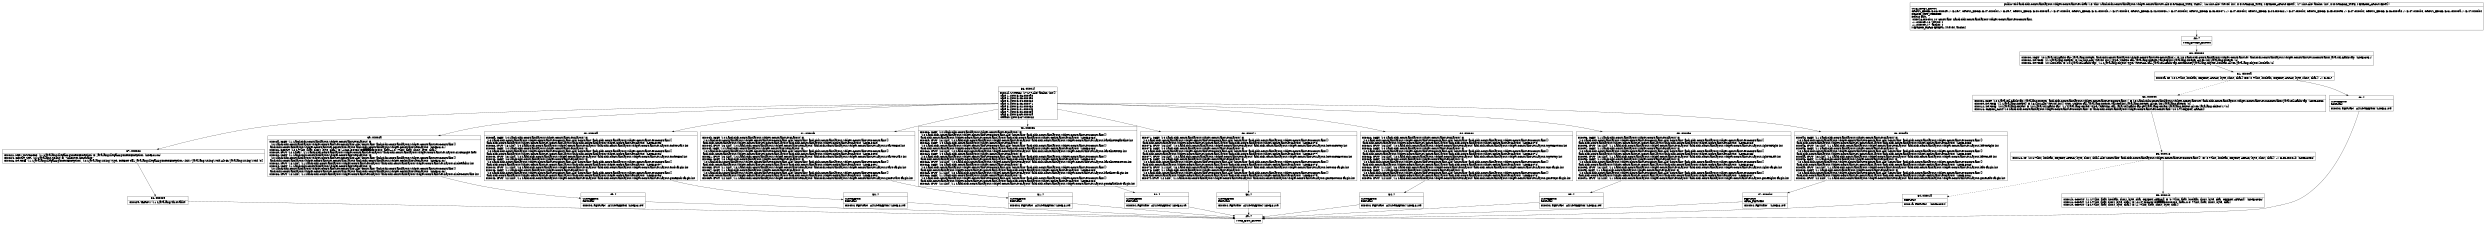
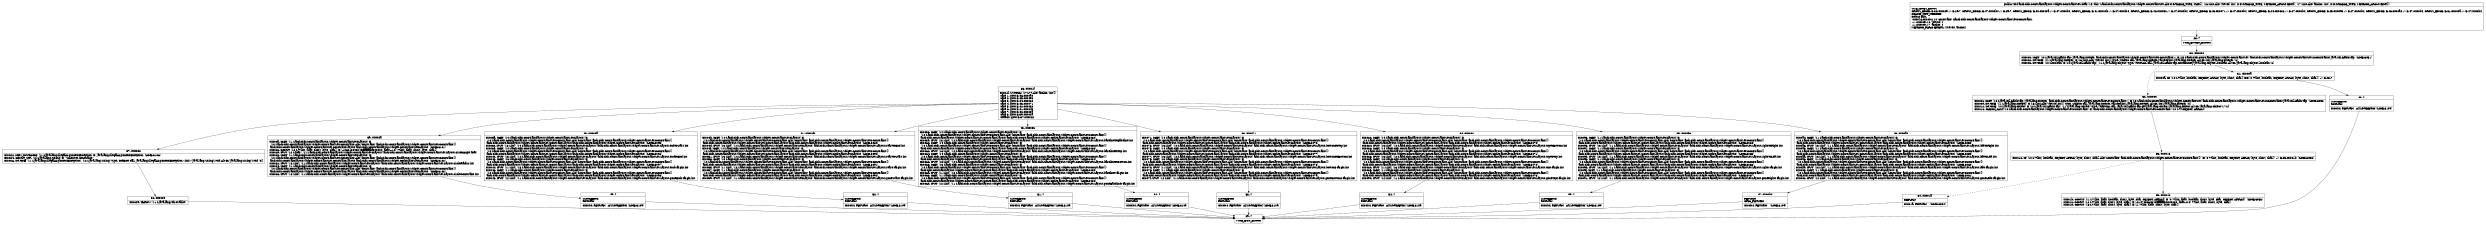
  digraph {
    node [shape=record]
    n1 [label="{28\:\ ?|MTH_ENTER_BLOCK\l}"]
    n2 [label="{30\:\ 0x0000|0x0000: IGET  (r0 I:java.util.HashMap\<java.lang.Integer, androidx.constraintlayout.widget.ConstraintSet$Constraint\>) = (r5 I:androidx.constraintlayout.widget.ConstraintSet) androidx.constraintlayout.widget.ConstraintSet.mConstraints java.util.HashMap  (LINE:3051)\l0x0002: INVOKE  (r1 I:java.lang.Integer) = (r6 I:int A[D('viewId' int)]) type: STATIC call: java.lang.Integer.valueOf(int):java.lang.Integer A[MD:(int):java.lang.Integer (c)]\l0x0006: INVOKE  (r0 I:boolean) = (r0 I:java.util.HashMap), (r1 I:java.lang.Object) type: VIRTUAL call: java.util.HashMap.containsKey(java.lang.Object):boolean A[MD:(java.lang.Object):boolean (c)]\l}"]
    n3 [label="{31\:\ 0x000a|0x000a: IF  (r0 I:??[int, boolean, OBJECT, ARRAY, byte, short, char]) == (0 ??[int, boolean, OBJECT, ARRAY, byte, short, char])  \-\> B:48:? \l}"]
    n4 [label="{32\:\ 0x000c|0x000c: IGET  (r0 I:java.util.HashMap\<java.lang.Integer, androidx.constraintlayout.widget.ConstraintSet$Constraint\>) = (r5 I:androidx.constraintlayout.widget.ConstraintSet) androidx.constraintlayout.widget.ConstraintSet.mConstraints java.util.HashMap  (LINE:3052)\l0x000e: INVOKE  (r1 I:java.lang.Integer) = (r6 I:int A[D('viewId' int)]) type: STATIC call: java.lang.Integer.valueOf(int):java.lang.Integer A[MD:(int):java.lang.Integer (c)]\l0x0012: INVOKE  (r0 I:java.lang.Object) = (r0 I:java.util.HashMap), (r1 I:java.lang.Object) type: VIRTUAL call: java.util.HashMap.get(java.lang.Object):java.lang.Object A[MD:(java.lang.Object):V (c)]\l0x0016: CHECK_CAST (r0 I:androidx.constraintlayout.widget.ConstraintSet$Constraint) = (androidx.constraintlayout.widget.ConstraintSet$Constraint) (r0 I:??[OBJECT, ARRAY]) \l}"]
    n5 [label="{48\:\ ?|SYNTHETIC\lRETURN\l|0x00b4: RETURN   A[SYNTHETIC] (LINE:3109)\l}"]
    n6 [label="{33\:\ 0x0018|0x0018: IF  (r0 I:??[int, boolean, OBJECT, ARRAY, byte, short, char] A[D('constraint' androidx.constraintlayout.widget.ConstraintSet$Constraint)]) != (0 ??[int, boolean, OBJECT, ARRAY, byte, short, char])  \-\> B:35:0x001b  (LINE:3053)\l}"]
    n7 [label="{29\:\ ?|MTH_EXIT_BLOCK\l}"]
    n8 [label="{34\:\ 0x001a|RETURN\l|0x001a: RETURN    (LINE:3054)\l}"]
    n9 [label="{35\:\ 0x001b|0x001b: CONST  (r1 I:??[int, float, boolean, short, byte, char, OBJECT, ARRAY]) = (0 ??[int, float, boolean, short, byte, char, OBJECT, ARRAY])  (LINE:3056)\l0x001c: CONST  (r2 I:??[int, float, short, byte, char]) = (\-2147483648(0xffffffff80000000, float:\-0.0) ??[int, float, short, byte, char]) \l0x001e: CONST  (r3 I:??[int, float, short, byte, char]) = (\-1 ??[int, float, short, byte, char]) \l}"]
    n10 [label="{36\:\ 0x001f|0x001f: SWITCH  (r7 I:?? A[D('anchor' int)])\l case 1: goto B:46:0x00a4\l case 2: goto B:45:0x0493\l case 3: goto B:44:0x0082\l case 4: goto B:43:0x0071\l case 5: goto B:42:0x005c\l case 6: goto B:41:0x004b\l case 7: goto B:40:0x003a\l case 8: goto B:39:0x002a\l default: goto B:37:0x0022 \l}"]
    n11 [label="{37\:\ 0x0022|0x0022: NEW_INSTANCE  (r1 I:java.lang.IllegalArgumentException) =  java.lang.IllegalArgumentException  (LINE:3106)\l0x0024: CONST_STR  (r2 I:java.lang.String) =  \"unknown constraint\" \l0x0026: INVOKE  (r1 I:java.lang.IllegalArgumentException), (r2 I:java.lang.String) type: DIRECT call: java.lang.IllegalArgumentException.\<init\>(java.lang.String):void A[MD:(java.lang.String):void (c)]\l}"]
    n12 [label="{39\:\ 0x002a|0x002a: IGET  (r1 I:androidx.constraintlayout.widget.ConstraintSet$Layout) = \l  (r0 I:androidx.constraintlayout.widget.ConstraintSet$Constraint A[D('constraint' androidx.constraintlayout.widget.ConstraintSet$Constraint)])\l androidx.constraintlayout.widget.ConstraintSet.Constraint.layout androidx.constraintlayout.widget.ConstraintSet$Layout  (LINE:3101)\l0x002c: CONST  (r2 I:??[int, float, short, byte, char]) = (\-1082130432(0xffffffffbf800000, float:\-1.0) ??[int, float, short, byte, char]) \l0x002e: IPUT  (r2 I:float), (r1 I:androidx.constraintlayout.widget.ConstraintSet$Layout) androidx.constraintlayout.widget.ConstraintSet.Layout.circleAngle float \l0x0030: IGET  (r1 I:androidx.constraintlayout.widget.ConstraintSet$Layout) = \l  (r0 I:androidx.constraintlayout.widget.ConstraintSet$Constraint A[D('constraint' androidx.constraintlayout.widget.ConstraintSet$Constraint)])\l androidx.constraintlayout.widget.ConstraintSet.Constraint.layout androidx.constraintlayout.widget.ConstraintSet$Layout  (LINE:3102)\l0x0032: IPUT  (r3 I:int), (r1 I:androidx.constraintlayout.widget.ConstraintSet$Layout) androidx.constraintlayout.widget.ConstraintSet.Layout.circleRadius int \l0x0034: IGET  (r1 I:androidx.constraintlayout.widget.ConstraintSet$Layout) = \l  (r0 I:androidx.constraintlayout.widget.ConstraintSet$Constraint A[D('constraint' androidx.constraintlayout.widget.ConstraintSet$Constraint)])\l androidx.constraintlayout.widget.ConstraintSet.Constraint.layout androidx.constraintlayout.widget.ConstraintSet$Layout  (LINE:3103)\l0x0036: IPUT  (r3 I:int), (r1 I:androidx.constraintlayout.widget.ConstraintSet$Layout) androidx.constraintlayout.widget.ConstraintSet.Layout.circleConstraint int \l}"]
    n13 [label="{40\:\ 0x003a|0x003a: IGET  (r4 I:androidx.constraintlayout.widget.ConstraintSet$Layout) = \l  (r0 I:androidx.constraintlayout.widget.ConstraintSet$Constraint A[D('constraint' androidx.constraintlayout.widget.ConstraintSet$Constraint)])\l androidx.constraintlayout.widget.ConstraintSet.Constraint.layout androidx.constraintlayout.widget.ConstraintSet$Layout  (LINE:3095)\l0x003c: IPUT  (r3 I:int), (r4 I:androidx.constraintlayout.widget.ConstraintSet$Layout) androidx.constraintlayout.widget.ConstraintSet.Layout.endToStart int \l0x003e: IGET  (r4 I:androidx.constraintlayout.widget.ConstraintSet$Layout) = \l  (r0 I:androidx.constraintlayout.widget.ConstraintSet$Constraint A[D('constraint' androidx.constraintlayout.widget.ConstraintSet$Constraint)])\l androidx.constraintlayout.widget.ConstraintSet.Constraint.layout androidx.constraintlayout.widget.ConstraintSet$Layout  (LINE:3096)\l0x0040: IPUT  (r3 I:int), (r4 I:androidx.constraintlayout.widget.ConstraintSet$Layout) androidx.constraintlayout.widget.ConstraintSet.Layout.endToEnd int \l0x0042: IGET  (r3 I:androidx.constraintlayout.widget.ConstraintSet$Layout) = \l  (r0 I:androidx.constraintlayout.widget.ConstraintSet$Constraint A[D('constraint' androidx.constraintlayout.widget.ConstraintSet$Constraint)])\l androidx.constraintlayout.widget.ConstraintSet.Constraint.layout androidx.constraintlayout.widget.ConstraintSet$Layout  (LINE:3097)\l0x0044: IPUT  (r1 I:int), (r3 I:androidx.constraintlayout.widget.ConstraintSet$Layout) androidx.constraintlayout.widget.ConstraintSet.Layout.endMargin int \l0x0046: IGET  (r1 I:androidx.constraintlayout.widget.ConstraintSet$Layout) = \l  (r0 I:androidx.constraintlayout.widget.ConstraintSet$Constraint A[D('constraint' androidx.constraintlayout.widget.ConstraintSet$Constraint)])\l androidx.constraintlayout.widget.ConstraintSet.Constraint.layout androidx.constraintlayout.widget.ConstraintSet$Layout  (LINE:3098)\l0x0048: IPUT  (r2 I:int), (r1 I:androidx.constraintlayout.widget.ConstraintSet$Layout) androidx.constraintlayout.widget.ConstraintSet.Layout.goneEndMargin int \l}"]
    n14 [label="{41\:\ 0x004b|0x004b: IGET  (r4 I:androidx.constraintlayout.widget.ConstraintSet$Layout) = \l  (r0 I:androidx.constraintlayout.widget.ConstraintSet$Constraint A[D('constraint' androidx.constraintlayout.widget.ConstraintSet$Constraint)])\l androidx.constraintlayout.widget.ConstraintSet.Constraint.layout androidx.constraintlayout.widget.ConstraintSet$Layout  (LINE:3089)\l0x004d: IPUT  (r3 I:int), (r4 I:androidx.constraintlayout.widget.ConstraintSet$Layout) androidx.constraintlayout.widget.ConstraintSet.Layout.startToEnd int \l0x004f: IGET  (r4 I:androidx.constraintlayout.widget.ConstraintSet$Layout) = \l  (r0 I:androidx.constraintlayout.widget.ConstraintSet$Constraint A[D('constraint' androidx.constraintlayout.widget.ConstraintSet$Constraint)])\l androidx.constraintlayout.widget.ConstraintSet.Constraint.layout androidx.constraintlayout.widget.ConstraintSet$Layout  (LINE:3090)\l0x0051: IPUT  (r3 I:int), (r4 I:androidx.constraintlayout.widget.ConstraintSet$Layout) androidx.constraintlayout.widget.ConstraintSet.Layout.startToStart int \l0x0053: IGET  (r3 I:androidx.constraintlayout.widget.ConstraintSet$Layout) = \l  (r0 I:androidx.constraintlayout.widget.ConstraintSet$Constraint A[D('constraint' androidx.constraintlayout.widget.ConstraintSet$Constraint)])\l androidx.constraintlayout.widget.ConstraintSet.Constraint.layout androidx.constraintlayout.widget.ConstraintSet$Layout  (LINE:3091)\l0x0055: IPUT  (r1 I:int), (r3 I:androidx.constraintlayout.widget.ConstraintSet$Layout) androidx.constraintlayout.widget.ConstraintSet.Layout.startMargin int \l0x0057: IGET  (r1 I:androidx.constraintlayout.widget.ConstraintSet$Layout) = \l  (r0 I:androidx.constraintlayout.widget.ConstraintSet$Constraint A[D('constraint' androidx.constraintlayout.widget.ConstraintSet$Constraint)])\l androidx.constraintlayout.widget.ConstraintSet.Constraint.layout androidx.constraintlayout.widget.ConstraintSet$Layout  (LINE:3092)\l0x0059: IPUT  (r2 I:int), (r1 I:androidx.constraintlayout.widget.ConstraintSet$Layout) androidx.constraintlayout.widget.ConstraintSet.Layout.goneStartMargin int \l}"]
    n15 [label="{42\:\ 0x005c|0x005c: IGET  (r4 I:androidx.constraintlayout.widget.ConstraintSet$Layout) = \l  (r0 I:androidx.constraintlayout.widget.ConstraintSet$Constraint A[D('constraint' androidx.constraintlayout.widget.ConstraintSet$Constraint)])\l androidx.constraintlayout.widget.ConstraintSet.Constraint.layout androidx.constraintlayout.widget.ConstraintSet$Layout  (LINE:3082)\l0x005e: IPUT  (r3 I:int), (r4 I:androidx.constraintlayout.widget.ConstraintSet$Layout) androidx.constraintlayout.widget.ConstraintSet.Layout.baselineToBaseline int \l0x0060: IGET  (r4 I:androidx.constraintlayout.widget.ConstraintSet$Layout) = \l  (r0 I:androidx.constraintlayout.widget.ConstraintSet$Constraint A[D('constraint' androidx.constraintlayout.widget.ConstraintSet$Constraint)])\l androidx.constraintlayout.widget.ConstraintSet.Constraint.layout androidx.constraintlayout.widget.ConstraintSet$Layout  (LINE:3083)\l0x0062: IPUT  (r3 I:int), (r4 I:androidx.constraintlayout.widget.ConstraintSet$Layout) androidx.constraintlayout.widget.ConstraintSet.Layout.baselineToTop int \l0x0064: IGET  (r4 I:androidx.constraintlayout.widget.ConstraintSet$Layout) = \l  (r0 I:androidx.constraintlayout.widget.ConstraintSet$Constraint A[D('constraint' androidx.constraintlayout.widget.ConstraintSet$Constraint)])\l androidx.constraintlayout.widget.ConstraintSet.Constraint.layout androidx.constraintlayout.widget.ConstraintSet$Layout  (LINE:3084)\l0x0066: IPUT  (r3 I:int), (r4 I:androidx.constraintlayout.widget.ConstraintSet$Layout) androidx.constraintlayout.widget.ConstraintSet.Layout.baselineToBottom int \l0x0068: IGET  (r3 I:androidx.constraintlayout.widget.ConstraintSet$Layout) = \l  (r0 I:androidx.constraintlayout.widget.ConstraintSet$Constraint A[D('constraint' androidx.constraintlayout.widget.ConstraintSet$Constraint)])\l androidx.constraintlayout.widget.ConstraintSet.Constraint.layout androidx.constraintlayout.widget.ConstraintSet$Layout  (LINE:3085)\l0x006a: IPUT  (r1 I:int), (r3 I:androidx.constraintlayout.widget.ConstraintSet$Layout) androidx.constraintlayout.widget.ConstraintSet.Layout.baselineMargin int \l0x006c: IGET  (r1 I:androidx.constraintlayout.widget.ConstraintSet$Layout) = \l  (r0 I:androidx.constraintlayout.widget.ConstraintSet$Constraint A[D('constraint' androidx.constraintlayout.widget.ConstraintSet$Constraint)])\l androidx.constraintlayout.widget.ConstraintSet.Constraint.layout androidx.constraintlayout.widget.ConstraintSet$Layout  (LINE:3086)\l0x006e: IPUT  (r2 I:int), (r1 I:androidx.constraintlayout.widget.ConstraintSet$Layout) androidx.constraintlayout.widget.ConstraintSet.Layout.goneBaselineMargin int \l}"]
    n16 [label="{43\:\ 0x0071|0x0071: IGET  (r4 I:androidx.constraintlayout.widget.ConstraintSet$Layout) = \l  (r0 I:androidx.constraintlayout.widget.ConstraintSet$Constraint A[D('constraint' androidx.constraintlayout.widget.ConstraintSet$Constraint)])\l androidx.constraintlayout.widget.ConstraintSet.Constraint.layout androidx.constraintlayout.widget.ConstraintSet$Layout  (LINE:3076)\l0x0073: IPUT  (r3 I:int), (r4 I:androidx.constraintlayout.widget.ConstraintSet$Layout) androidx.constraintlayout.widget.ConstraintSet.Layout.bottomToTop int \l0x0075: IGET  (r4 I:androidx.constraintlayout.widget.ConstraintSet$Layout) = \l  (r0 I:androidx.constraintlayout.widget.ConstraintSet$Constraint A[D('constraint' androidx.constraintlayout.widget.ConstraintSet$Constraint)])\l androidx.constraintlayout.widget.ConstraintSet.Constraint.layout androidx.constraintlayout.widget.ConstraintSet$Layout  (LINE:3077)\l0x0077: IPUT  (r3 I:int), (r4 I:androidx.constraintlayout.widget.ConstraintSet$Layout) androidx.constraintlayout.widget.ConstraintSet.Layout.bottomToBottom int \l0x0079: IGET  (r3 I:androidx.constraintlayout.widget.ConstraintSet$Layout) = \l  (r0 I:androidx.constraintlayout.widget.ConstraintSet$Constraint A[D('constraint' androidx.constraintlayout.widget.ConstraintSet$Constraint)])\l androidx.constraintlayout.widget.ConstraintSet.Constraint.layout androidx.constraintlayout.widget.ConstraintSet$Layout  (LINE:3078)\l0x007b: IPUT  (r1 I:int), (r3 I:androidx.constraintlayout.widget.ConstraintSet$Layout) androidx.constraintlayout.widget.ConstraintSet.Layout.bottomMargin int \l0x007d: IGET  (r1 I:androidx.constraintlayout.widget.ConstraintSet$Layout) = \l  (r0 I:androidx.constraintlayout.widget.ConstraintSet$Constraint A[D('constraint' androidx.constraintlayout.widget.ConstraintSet$Constraint)])\l androidx.constraintlayout.widget.ConstraintSet.Constraint.layout androidx.constraintlayout.widget.ConstraintSet$Layout  (LINE:3079)\l0x007f: IPUT  (r2 I:int), (r1 I:androidx.constraintlayout.widget.ConstraintSet$Layout) androidx.constraintlayout.widget.ConstraintSet.Layout.goneBottomMargin int \l}"]
    n17 [label="{44\:\ 0x0082|0x0082: IGET  (r4 I:androidx.constraintlayout.widget.ConstraintSet$Layout) = \l  (r0 I:androidx.constraintlayout.widget.ConstraintSet$Constraint A[D('constraint' androidx.constraintlayout.widget.ConstraintSet$Constraint)])\l androidx.constraintlayout.widget.ConstraintSet.Constraint.layout androidx.constraintlayout.widget.ConstraintSet$Layout  (LINE:3070)\l0x0084: IPUT  (r3 I:int), (r4 I:androidx.constraintlayout.widget.ConstraintSet$Layout) androidx.constraintlayout.widget.ConstraintSet.Layout.topToBottom int \l0x0086: IGET  (r4 I:androidx.constraintlayout.widget.ConstraintSet$Layout) = \l  (r0 I:androidx.constraintlayout.widget.ConstraintSet$Constraint A[D('constraint' androidx.constraintlayout.widget.ConstraintSet$Constraint)])\l androidx.constraintlayout.widget.ConstraintSet.Constraint.layout androidx.constraintlayout.widget.ConstraintSet$Layout  (LINE:3071)\l0x0088: IPUT  (r3 I:int), (r4 I:androidx.constraintlayout.widget.ConstraintSet$Layout) androidx.constraintlayout.widget.ConstraintSet.Layout.topToTop int \l0x008a: IGET  (r3 I:androidx.constraintlayout.widget.ConstraintSet$Layout) = \l  (r0 I:androidx.constraintlayout.widget.ConstraintSet$Constraint A[D('constraint' androidx.constraintlayout.widget.ConstraintSet$Constraint)])\l androidx.constraintlayout.widget.ConstraintSet.Constraint.layout androidx.constraintlayout.widget.ConstraintSet$Layout  (LINE:3072)\l0x008c: IPUT  (r1 I:int), (r3 I:androidx.constraintlayout.widget.ConstraintSet$Layout) androidx.constraintlayout.widget.ConstraintSet.Layout.topMargin int \l0x008e: IGET  (r1 I:androidx.constraintlayout.widget.ConstraintSet$Layout) = \l  (r0 I:androidx.constraintlayout.widget.ConstraintSet$Constraint A[D('constraint' androidx.constraintlayout.widget.ConstraintSet$Constraint)])\l androidx.constraintlayout.widget.ConstraintSet.Constraint.layout androidx.constraintlayout.widget.ConstraintSet$Layout  (LINE:3073)\l0x0090: IPUT  (r2 I:int), (r1 I:androidx.constraintlayout.widget.ConstraintSet$Layout) androidx.constraintlayout.widget.ConstraintSet.Layout.goneTopMargin int \l}"]
    n18 [label="{45\:\ 0x0093|0x0093: IGET  (r1 I:androidx.constraintlayout.widget.ConstraintSet$Layout) = \l  (r0 I:androidx.constraintlayout.widget.ConstraintSet$Constraint A[D('constraint' androidx.constraintlayout.widget.ConstraintSet$Constraint)])\l androidx.constraintlayout.widget.ConstraintSet.Constraint.layout androidx.constraintlayout.widget.ConstraintSet$Layout  (LINE:3064)\l0x0095: IPUT  (r3 I:int), (r1 I:androidx.constraintlayout.widget.ConstraintSet$Layout) androidx.constraintlayout.widget.ConstraintSet.Layout.rightToRight int \l0x0097: IGET  (r1 I:androidx.constraintlayout.widget.ConstraintSet$Layout) = \l  (r0 I:androidx.constraintlayout.widget.ConstraintSet$Constraint A[D('constraint' androidx.constraintlayout.widget.ConstraintSet$Constraint)])\l androidx.constraintlayout.widget.ConstraintSet.Constraint.layout androidx.constraintlayout.widget.ConstraintSet$Layout  (LINE:3065)\l0x0099: IPUT  (r3 I:int), (r1 I:androidx.constraintlayout.widget.ConstraintSet$Layout) androidx.constraintlayout.widget.ConstraintSet.Layout.rightToLeft int \l0x009b: IGET  (r1 I:androidx.constraintlayout.widget.ConstraintSet$Layout) = \l  (r0 I:androidx.constraintlayout.widget.ConstraintSet$Constraint A[D('constraint' androidx.constraintlayout.widget.ConstraintSet$Constraint)])\l androidx.constraintlayout.widget.ConstraintSet.Constraint.layout androidx.constraintlayout.widget.ConstraintSet$Layout  (LINE:3066)\l0x009d: IPUT  (r3 I:int), (r1 I:androidx.constraintlayout.widget.ConstraintSet$Layout) androidx.constraintlayout.widget.ConstraintSet.Layout.rightMargin int \l0x009f: IGET  (r1 I:androidx.constraintlayout.widget.ConstraintSet$Layout) = \l  (r0 I:androidx.constraintlayout.widget.ConstraintSet$Constraint A[D('constraint' androidx.constraintlayout.widget.ConstraintSet$Constraint)])\l androidx.constraintlayout.widget.ConstraintSet.Constraint.layout androidx.constraintlayout.widget.ConstraintSet$Layout  (LINE:3067)\l0x00a1: IPUT  (r2 I:int), (r1 I:androidx.constraintlayout.widget.ConstraintSet$Layout) androidx.constraintlayout.widget.ConstraintSet.Layout.goneRightMargin int \l}"]
    n19 [label="{46\:\ 0x00a4|0x00a4: IGET  (r1 I:androidx.constraintlayout.widget.ConstraintSet$Layout) = \l  (r0 I:androidx.constraintlayout.widget.ConstraintSet$Constraint A[D('constraint' androidx.constraintlayout.widget.ConstraintSet$Constraint)])\l androidx.constraintlayout.widget.ConstraintSet.Constraint.layout androidx.constraintlayout.widget.ConstraintSet$Layout  (LINE:3058)\l0x00a6: IPUT  (r3 I:int), (r1 I:androidx.constraintlayout.widget.ConstraintSet$Layout) androidx.constraintlayout.widget.ConstraintSet.Layout.leftToRight int \l0x00a8: IGET  (r1 I:androidx.constraintlayout.widget.ConstraintSet$Layout) = \l  (r0 I:androidx.constraintlayout.widget.ConstraintSet$Constraint A[D('constraint' androidx.constraintlayout.widget.ConstraintSet$Constraint)])\l androidx.constraintlayout.widget.ConstraintSet.Constraint.layout androidx.constraintlayout.widget.ConstraintSet$Layout  (LINE:3059)\l0x00aa: IPUT  (r3 I:int), (r1 I:androidx.constraintlayout.widget.ConstraintSet$Layout) androidx.constraintlayout.widget.ConstraintSet.Layout.leftToLeft int \l0x00ac: IGET  (r1 I:androidx.constraintlayout.widget.ConstraintSet$Layout) = \l  (r0 I:androidx.constraintlayout.widget.ConstraintSet$Constraint A[D('constraint' androidx.constraintlayout.widget.ConstraintSet$Constraint)])\l androidx.constraintlayout.widget.ConstraintSet.Constraint.layout androidx.constraintlayout.widget.ConstraintSet$Layout  (LINE:3060)\l0x00ae: IPUT  (r3 I:int), (r1 I:androidx.constraintlayout.widget.ConstraintSet$Layout) androidx.constraintlayout.widget.ConstraintSet.Layout.leftMargin int \l0x00b0: IGET  (r1 I:androidx.constraintlayout.widget.ConstraintSet$Layout) = \l  (r0 I:androidx.constraintlayout.widget.ConstraintSet$Constraint A[D('constraint' androidx.constraintlayout.widget.ConstraintSet$Constraint)])\l androidx.constraintlayout.widget.ConstraintSet.Constraint.layout androidx.constraintlayout.widget.ConstraintSet$Layout  (LINE:3061)\l0x00b2: IPUT  (r2 I:int), (r1 I:androidx.constraintlayout.widget.ConstraintSet$Layout) androidx.constraintlayout.widget.ConstraintSet.Layout.goneLeftMargin int \l}"]
    n20 [label="{38\:\ 0x0029|0x0029: THROW  (r1 I:java.lang.Throwable) \l}"]
    n21 [label="{49\:\ ?|SYNTHETIC\lRETURN\l|0x00b4: RETURN   A[SYNTHETIC] (LINE:3109)\l}"]
    n22 [label="{50\:\ ?|SYNTHETIC\lRETURN\l|0x00b4: RETURN   A[SYNTHETIC] (LINE:3109)\l}"]
    n23 [label="{51\:\ ?|SYNTHETIC\lRETURN\l|0x00b4: RETURN   A[SYNTHETIC] (LINE:3109)\l}"]
    n24 [label="{52\:\ ?|SYNTHETIC\lRETURN\l|0x00b4: RETURN   A[SYNTHETIC] (LINE:3109)\l}"]
    n25 [label="{53\:\ ?|SYNTHETIC\lRETURN\l|0x00b4: RETURN   A[SYNTHETIC] (LINE:3109)\l}"]
    n26 [label="{54\:\ ?|SYNTHETIC\lRETURN\l|0x00b4: RETURN   A[SYNTHETIC] (LINE:3109)\l}"]
    n27 [label="{55\:\ ?|SYNTHETIC\lRETURN\l|0x00b4: RETURN   A[SYNTHETIC] (LINE:3109)\l}"]
    n28 [label="{47\:\ 0x00b4|RETURN\lORIG_RETURN\l|0x00b4: RETURN    (LINE:3109)\l}"]
    n29 [label="{public void androidx.constraintlayout.widget.ConstraintSet.clear((r5 'this' I:androidx.constraintlayout.widget.ConstraintSet A[IMMUTABLE_TYPE, THIS]), (r6 I:int A[D('viewId' int), IMMUTABLE_TYPE, METHOD_ARGUMENT]), (r7 I:int A[D('anchor' int), IMMUTABLE_TYPE, METHOD_ARGUMENT]))  | USE_LINES_HINTS\lCROSS_EDGE: B:38:0x0029 \-\> B:29:?, CROSS_EDGE: B:47:0x00b4 \-\> B:29:?, CROSS_EDGE: B:40:0x003a \-\> B:47:0x00b4, CROSS_EDGE: B:41:0x004b \-\> B:47:0x00b4, CROSS_EDGE: B:42:0x005c \-\> B:47:0x00b4, CROSS_EDGE: B:43:0x0071 \-\> B:47:0x00b4, CROSS_EDGE: B:44:0x0082 \-\> B:47:0x00b4, CROSS_EDGE: B:45:0x0093 \-\> B:47:0x00b4, CROSS_EDGE: B:46:0x00a4 \-\> B:47:0x00b4, CROSS_EDGE: B:31:0x000a \-\> B:47:0x00b4\lINLINE_NOT_NEEDED\lDebug Info:\l  0x0018\-0x00b4: r0 'constraint' Landroidx\/constraintlayout\/widget\/ConstraintSet$Constraint;\l  \-1 \-0x00c9: r6 'viewId' I\l  \-1 \-0x00c9: r7 'anchor' I\lMETHOD_PARAMETERS: [viewId, anchor]\l}"]
    n1 -> n2
    n2 -> n3
-   n3 -> n4 [style=dashed]
+   n2 -> n4 [style=dashed]
    n3 -> n5
    n4 -> n6
    n5 -> n7
    n6 -> n8 [style=dashed]
    n6 -> n9
    n8 -> n7
    n10 -> n11
    n10 -> n12
    n10 -> n13
    n10 -> n14
    n10 -> n15
    n10 -> n16
    n10 -> n17
    n10 -> n18
    n10 -> n19
    n11 -> n20
    n12 -> n21
    n13 -> n22
    n14 -> n23
    n15 -> n24
    n16 -> n25
    n17 -> n26
    n18 -> n27
    n19 -> n28
    n20 -> n7
    n21 -> n7
    n22 -> n7
    n23 -> n7
    n24 -> n7
    n25 -> n7
    n26 -> n7
    n27 -> n7
    n28 -> n7
    n29 -> n1
  }
